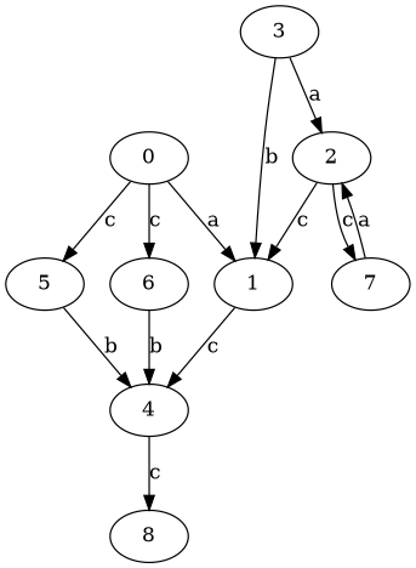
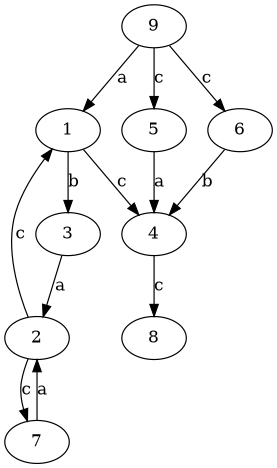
  strict digraph {
-   0
+   0 [label=9]
    1
    5
    6
    3
    4
    2
    8
    7
    0 -> 1 [label=a]
    0 -> 5 [label=c]
    0 -> 6 [label=c]
-   3 -> 1 [label=b]
+   1 -> 3 [label=b]
    1 -> 4 [label=c]
-   5 -> 4 [label=b]
+   5 -> 4 [label=a]
    6 -> 4 [label=b]
    3 -> 2 [label=a]
    4 -> 8 [label=c]
    2 -> 1 [label=c]
    2 -> 7 [label=c]
    7 -> 2 [label=a]
  }
